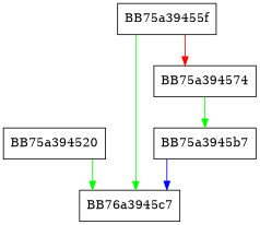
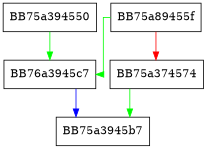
  digraph {
    splines=ortho
    node [shape=box]
    edge [color=green]
    n1 [label=BB76a3945c7]
-   BB75a394520
+   BB75a394520 [label=BB75a394550]
    BB75a3945b7
-   BB75a39455f
-   BB75a394574
-   BB75a3945b7 -> n1 [color=blue]
+   BB75a39455f [label=BB75a89455f]
+   BB75a394574 [label=BB75a374574]
+   n1 -> BB75a3945b7 [color=blue]
    BB75a394520 -> n1
    BB75a39455f -> n1
    BB75a39455f -> BB75a394574 [color=red]
    BB75a394574 -> BB75a3945b7
  }
